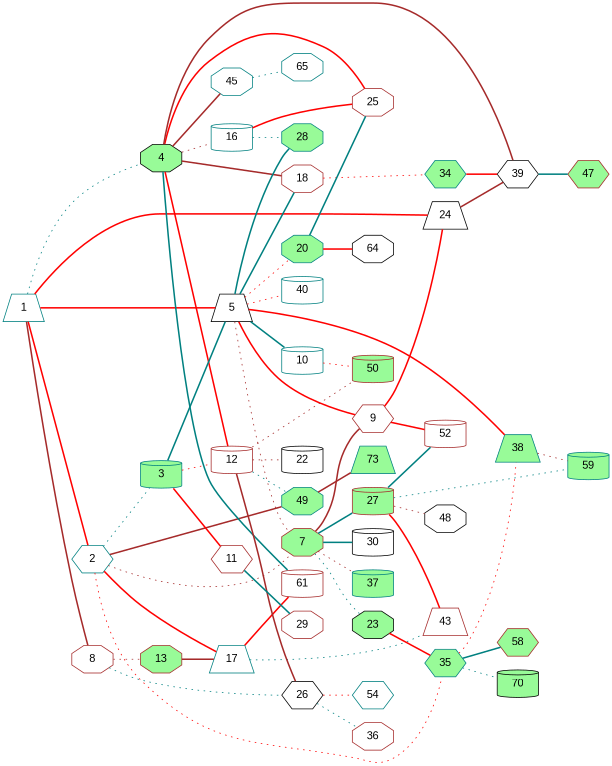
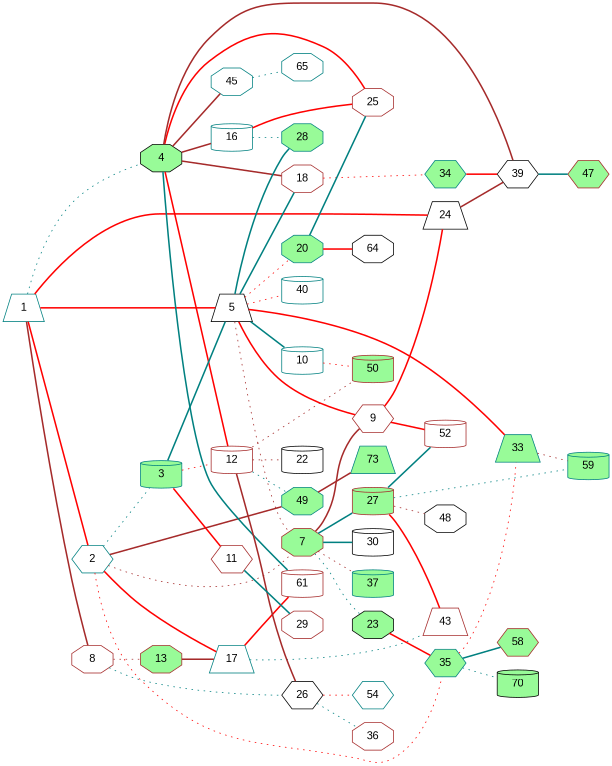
  graph {
    fontname="Liberation Sans"
    rankdir=LR
    node [color=teal fillcolor=white fontname="Liberation Sans" shape=octagon style=filled]
    edge [color=red fontname="Liberation Sans" style=bold]
    1 [shape=trapezium super="+62"]
    2 [shape=hexagon super="+15"]
    4 [color=black fillcolor=palegreen super="+33"]
    5 [color=black shape=trapezium super="+6"]
    8 [color=brown super="+72"]
    24 [color=black shape=trapezium super="+60"]
    3 [fillcolor=palegreen shape=cylinder super="+63"]
    7 [color=brown fillcolor=palegreen super="+14"]
    17 [shape=trapezium super="+31"]
    35 [fillcolor=palegreen shape=hexagon super="+53"]
    49 [fillcolor=palegreen super="+66"]
    12 [color=brown shape=cylinder super="+19"]
    16 [shape=cylinder]
    18 [color=brown super="+21"]
    25 [color=brown super="+69"]
    39 [color=black shape=hexagon super="+51"]
    45 [super="+46"]
    61 [color=brown shape=cylinder]
    9 [color=brown shape=hexagon super="+32"]
    10 [shape=cylinder]
    20 [fillcolor=palegreen]
    28 [fillcolor=palegreen super="+56"]
-   38 [fillcolor=palegreen shape=trapezium super="+68"]
+   38 [fillcolor=palegreen shape=trapezium super="+68" label=33]
    40 [shape=cylinder]
    13 [color=brown fillcolor=palegreen]
    26 [color=black shape=hexagon super="+41"]
    11 [color=brown shape=hexagon]
    23 [color=black fillcolor=palegreen]
    27 [color=brown fillcolor=palegreen shape=cylinder super="+44"]
    30 [color=black shape=cylinder]
    37 [fillcolor=palegreen shape=cylinder]
    43 [color=brown shape=trapezium]
    58 [color=brown fillcolor=palegreen shape=hexagon super="+71"]
    70 [color=black fillcolor=palegreen shape=cylinder]
    73 [fillcolor=palegreen shape=trapezium]
    29 [color=brown super="+55"]
    50 [color=brown fillcolor=palegreen shape=cylinder super="+57"]
    22 [color=black shape=cylinder]
    34 [fillcolor=palegreen shape=hexagon super="+67"]
    47 [color=brown fillcolor=palegreen shape=hexagon]
    65
    52 [color=brown shape=cylinder]
    64 [color=black]
    59 [fillcolor=palegreen shape=cylinder]
    48 [color=black]
    36 [color=brown]
    54 [shape=hexagon]
    1 -- 2
    1 -- 4 [color=teal style=dotted]
    1 -- 5
    1 -- 8 [color=brown]
    1 -- 24
    2 -- 3 [color=teal style=dotted]
    2 -- 7 [color=brown style=dotted]
    2 -- 17
    2 -- 35 [style=dotted]
    2 -- 49 [color=brown]
    4 -- 12
-   4 -- 16 [color=brown style=dotted]
+   4 -- 16 [color=brown]
    4 -- 18 [color=brown]
    4 -- 25
    4 -- 39 [color=brown]
    4 -- 45 [color=brown]
    4 -- 61 [color=teal]
    5 -- 7 [color=brown style=dotted]
    5 -- 18 [color=teal]
    5 -- 9
    5 -- 10 [color=teal]
    5 -- 20 [style=dotted]
    5 -- 28 [color=teal weight=2]
    5 -- 38
    5 -- 40 [style=dotted]
    8 -- 13 [color=brown style=dotted]
    8 -- 26 [color=teal style=dotted]
    24 -- 39 [color=brown]
    3 -- 5 [color=teal]
    3 -- 12 [style=dotted]
    3 -- 11
    7 -- 9 [color=brown]
    7 -- 23 [color=teal style=dotted]
    7 -- 27 [color=teal]
    7 -- 30 [color=teal]
    7 -- 37 [color=brown style=dotted]
    17 -- 61
    17 -- 43 [color=teal style=dotted weight=2]
    35 -- 38 [style=dotted]
    35 -- 58 [color=teal]
    35 -- 70 [color=teal style=dotted]
    49 -- 73 [color=brown]
    12 -- 49 [color=teal style=dotted]
    12 -- 26 [color=brown weight=2]
    12 -- 50 [color=brown style=dotted]
    12 -- 22 [color=brown style=dotted]
    16 -- 25
    16 -- 28 [color=teal style=dotted]
    18 -- 34 [style=dotted]
    39 -- 47 [color=teal]
    45 -- 65 [color=teal style=dotted]
    9 -- 24
    9 -- 52
    10 -- 50 [style=dotted]
    20 -- 25 [color=teal]
    20 -- 64
    38 -- 59 [color=brown style=dotted]
    13 -- 17 [color=brown]
    26 -- 36 [color=teal style=dotted]
    26 -- 54 [style=dotted]
    11 -- 29 [color=teal]
    23 -- 35
    27 -- 43
    27 -- 52 [color=teal]
    27 -- 59 [color=teal style=dotted]
    27 -- 48 [color=brown style=dotted]
    34 -- 39
  }
